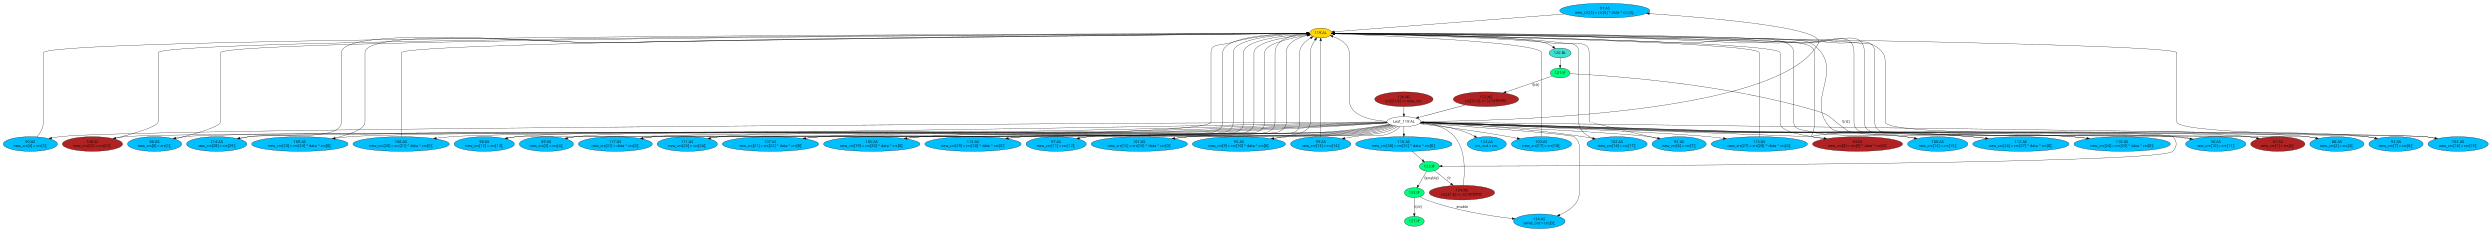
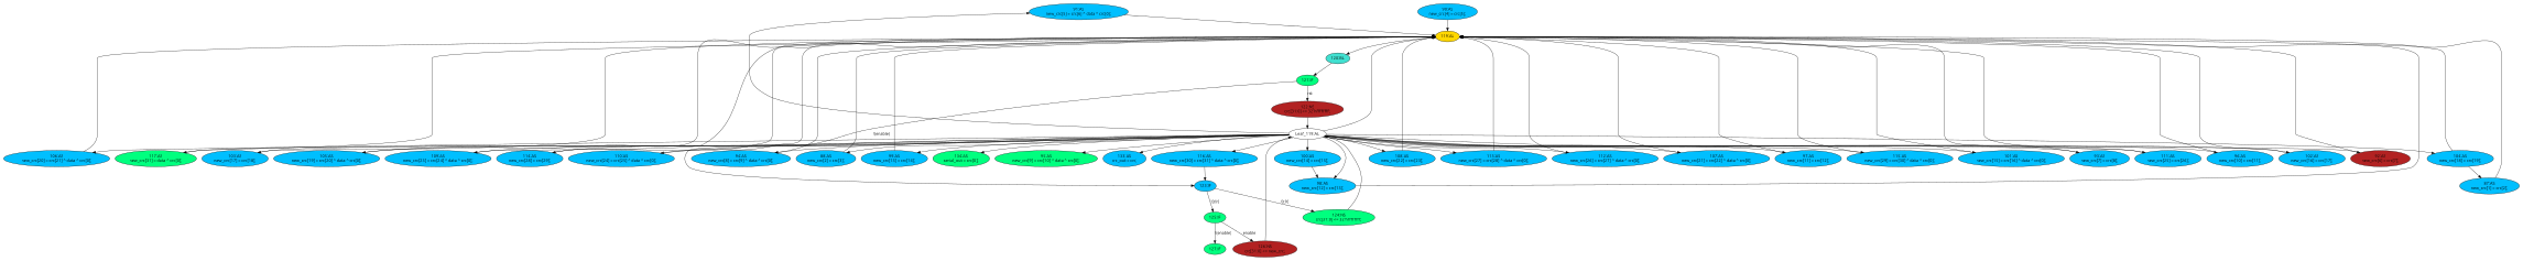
  strict digraph {
    fontname=Ubuntu
    node [def_var="['new_crc']" fillcolor=deepskyblue fontname=Ubuntu statements="[]" style=filled typ=Assign use_var="['crc']"]
    edge [fontname=Ubuntu]
    n1 [ast="<pyverilog.vparser.ast.Assign object at 0x7f1e24d85310>" label="91:AS\nnew_crc[5] = crc[6] ^ data ^ crc[0];" use_var="['crc', 'data', 'crc']"]
    n2 [ast="<pyverilog.vparser.ast.Always object at 0x7f1e246c9390>" clk_sens=True fillcolor=gold label="119:AL" sens="['clk', 'rst']" typ=Always use_var="['new_crc', 'enable', 'shift', 'crc', 'rst', 'clr']" def_var=""]
    n3 [ast="<pyverilog.vparser.ast.Block object at 0x7f1e246c93d0>" fillcolor=turquoise label="120:BL" typ=Block def_var="" use_var=""]
    n4 [ast="<pyverilog.vparser.ast.IfStatement object at 0x7f1e246c95d0>" fillcolor=springgreen label="121:IF" typ=IfStatement def_var="" use_var=""]
    n5 [ast="<pyverilog.vparser.ast.Assign object at 0x7f1e246d4550>" label="104:AS\nnew_crc[18] = crc[19];"]
    n6 [ast="<pyverilog.vparser.ast.Assign object at 0x7f1e246caa90>" label="115:AS\nnew_crc[29] = crc[30] ^ data ^ crc[0];" use_var="['crc', 'data', 'crc']"]
    n7 [ast="<pyverilog.vparser.ast.Assign object at 0x7f1e24695e50>" label="101:AS\nnew_crc[15] = crc[16] ^ data ^ crc[0];" use_var="['crc', 'data', 'crc']"]
    n8 [ast="<pyverilog.vparser.ast.Assign object at 0x7f1e26efd690>" label="90:AS\nnew_crc[4] = crc[5];"]
-   n9 [ast="<pyverilog.vparser.ast.Assign object at 0x7f1e246c7310>" fillcolor=firebrick label="108:AS\nnew_crc[22] = crc[23];"]
+   n9 [ast="<pyverilog.vparser.ast.Assign object at 0x7f1e246c7310>" label="108:AS\nnew_crc[22] = crc[23];"]
    n10 [ast="<pyverilog.vparser.ast.IfStatement object at 0x7f1e246c9c90>" fillcolor=springgreen label="125:IF" typ=IfStatement def_var="" use_var=""]
    n11 [ast="<pyverilog.vparser.ast.NonblockingSubstitution object at 0x7f1e246c9cd0>" fillcolor=firebrick label="126:NS\ncrc[31:0] <= new_crc;" statements="[<pyverilog.vparser.ast.NonblockingSubstitution object at 0x7f1e246c9cd0>]" typ=NonblockingSubstitution def_var="" use_var=""]
    n12 [ast="<pyverilog.vparser.ast.IfStatement object at 0x7f1e246c9f90>" fillcolor=springgreen label="127:IF" typ=IfStatement def_var="" use_var=""]
    n13 [def_var="['crc']" label="Leaf_119:AL" fillcolor="" statements="" style="" typ="" use_var=""]
-   n14 [ast="<pyverilog.vparser.ast.Assign object at 0x7f1e24ac1090>" label="86:AS\nnew_crc[0] = crc[1];"]
-   n15 [ast="<pyverilog.vparser.ast.Assign object at 0x7f1e246ca6d0>" label="214:AS\nnew_crc[28] = crc[29];"]
+   n15 [ast="<pyverilog.vparser.ast.Assign object at 0x7f1e246ca6d0>" label="114:AS\nnew_crc[28] = crc[29];"]
    n16 [ast="<pyverilog.vparser.ast.Assign object at 0x7f1e246c76d0>" label="109:AS\nnew_crc[23] = crc[24] ^ data ^ crc[0];" use_var="['crc', 'data', 'crc']"]
    n17 [ast="<pyverilog.vparser.ast.Assign object at 0x7f1e246d4cd0>" label="106:AS\nnew_crc[20] = crc[21] ^ data ^ crc[0];" use_var="['crc', 'data', 'crc']"]
    n18 [ast="<pyverilog.vparser.ast.Assign object at 0x7f1e24695610>" label="98:AS\nnew_crc[12] = crc[13];"]
-   n19 [ast="<pyverilog.vparser.ast.Assign object at 0x7f1e24d9cd50>" label="89:AS\nnew_crc[3] = crc[4];"]
-   n20 [ast="<pyverilog.vparser.ast.Assign object at 0x7f1e246c9150>" label="117:AS\nnew_crc[31] = data ^ crc[0];" use_var="['data', 'crc']"]
+   n20 [ast="<pyverilog.vparser.ast.Assign object at 0x7f1e246c9150>" fillcolor=springgreen label="117:AS\nnew_crc[31] = data ^ crc[0];" use_var="['data', 'crc']"]
    n21 [ast="<pyverilog.vparser.ast.Assign object at 0x7f1e246c7cd0>" label="111:AS\nnew_crc[25] = crc[26];"]
-   n22 [ast="<pyverilog.vparser.ast.Assign object at 0x7f1e24aa50d0>" def_var="['serial_out']" label="134:AS\nserial_out = crc[0];"]
+   n22 [ast="<pyverilog.vparser.ast.Assign object at 0x7f1e24aa50d0>" def_var="['serial_out']" fillcolor=springgreen label="134:AS\nserial_out = crc[0];"]
    n23 [ast="<pyverilog.vparser.ast.Assign object at 0x7f1e246d4910>" label="105:AS\nnew_crc[19] = crc[20] ^ data ^ crc[0];" use_var="['crc', 'data', 'crc']"]
-   n24 [ast="<pyverilog.vparser.ast.Assign object at 0x7f1e24d85f10>" label="95:AS\nnew_crc[9] = crc[10] ^ data ^ crc[0];" use_var="['crc', 'data', 'crc']"]
+   n24 [ast="<pyverilog.vparser.ast.Assign object at 0x7f1e24d85f10>" fillcolor=springgreen label="95:AS\nnew_crc[9] = crc[10] ^ data ^ crc[0];" use_var="['crc', 'data', 'crc']"]
    n25 [ast="<pyverilog.vparser.ast.Assign object at 0x7f1e24695850>" label="99:AS\nnew_crc[13] = crc[14];"]
    n26 [ast="<pyverilog.vparser.ast.Assign object at 0x7f1e246d4310>" label="103:AS\nnew_crc[17] = crc[18];"]
    n27 [ast="<pyverilog.vparser.ast.Assign object at 0x7f1e24695190>" label="96:AS\nnew_crc[10] = crc[11];"]
    n28 [ast="<pyverilog.vparser.ast.Assign object at 0x7f1e246cae50>" label="116:AS\nnew_crc[30] = crc[31] ^ data ^ crc[0];" use_var="['crc', 'data', 'crc']"]
-   n29 [ast="<pyverilog.vparser.ast.Assign object at 0x7f1e24ab7bd0>" fillcolor=firebrick label="87:AS\nnew_crc[1] = crc[2];"]
+   n29 [ast="<pyverilog.vparser.ast.Assign object at 0x7f1e24ab7bd0>" label="87:AS\nnew_crc[1] = crc[2];"]
    n30 [ast="<pyverilog.vparser.ast.Assign object at 0x7f1e24ab7fd0>" label="88:AS\nnew_crc[2] = crc[3];"]
    n31 [ast="<pyverilog.vparser.ast.Assign object at 0x7f1e246c99d0>" def_var="['crc_out']" label="133:AS\ncrc_out = crc;"]
    n32 [ast="<pyverilog.vparser.ast.Assign object at 0x7f1e24d85790>" label="93:AS\nnew_crc[7] = crc[8];"]
    n33 [ast="<pyverilog.vparser.ast.Assign object at 0x7f1e246d40d0>" label="102:AS\nnew_crc[16] = crc[17];"]
-   n34 [ast="<pyverilog.vparser.ast.Assign object at 0x7f1e24d85550>" label="92:AS\nnew_crc[6] = crc[7];"]
+   n34 [ast="<pyverilog.vparser.ast.Assign object at 0x7f1e24d85550>" fillcolor=firebrick label="92:AS\nnew_crc[6] = crc[7];"]
    n35 [ast="<pyverilog.vparser.ast.Assign object at 0x7f1e246ca490>" label="113:AS\nnew_crc[27] = crc[28] ^ data ^ crc[0];" use_var="['crc', 'data', 'crc']"]
-   n36 [ast="<pyverilog.vparser.ast.Assign object at 0x7f1e24d85b50>" fillcolor=firebrick label="94:AS\nnew_crc[8] = crc[9] ^ data ^ crc[0];" use_var="['crc', 'data', 'crc']"]
+   n36 [ast="<pyverilog.vparser.ast.Assign object at 0x7f1e24d85b50>" label="94:AS\nnew_crc[8] = crc[9] ^ data ^ crc[0];" use_var="['crc', 'data', 'crc']"]
    n37 [ast="<pyverilog.vparser.ast.Assign object at 0x7f1e24695a90>" label="100:AS\nnew_crc[14] = crc[15];"]
    n38 [ast="<pyverilog.vparser.ast.Assign object at 0x7f1e246ca0d0>" label="112:AS\nnew_crc[26] = crc[27] ^ data ^ crc[0];" use_var="['crc', 'data', 'crc']"]
    n39 [ast="<pyverilog.vparser.ast.Assign object at 0x7f1e246c7a90>" label="110:AS\nnew_crc[24] = crc[25] ^ data ^ crc[0];" use_var="['crc', 'data', 'crc']"]
    n40 [ast="<pyverilog.vparser.ast.Assign object at 0x7f1e246c70d0>" label="107:AS\nnew_crc[21] = crc[22] ^ data ^ crc[0];" use_var="['crc', 'data', 'crc']"]
    n41 [ast="<pyverilog.vparser.ast.Assign object at 0x7f1e246953d0>" label="97:AS\nnew_crc[11] = crc[12];"]
    n42 [ast="<pyverilog.vparser.ast.NonblockingSubstitution object at 0x7f1e246c9610>" fillcolor=firebrick label="122:NS\ncrc[31:0] <= 32'hffffffff;" statements="[<pyverilog.vparser.ast.NonblockingSubstitution object at 0x7f1e246c9610>]" typ=NonblockingSubstitution def_var="" use_var=""]
-   n43 [ast="<pyverilog.vparser.ast.IfStatement object at 0x7f1e246c9950>" fillcolor=springgreen label="123:IF" typ=IfStatement def_var="" use_var=""]
-   n44 [ast="<pyverilog.vparser.ast.NonblockingSubstitution object at 0x7f1e246c9990>" fillcolor=firebrick label="124:NS\ncrc[31:0] <= 32'hffffffff;" statements="[<pyverilog.vparser.ast.NonblockingSubstitution object at 0x7f1e246c9990>]" typ=NonblockingSubstitution def_var="" use_var=""]
+   n43 [ast="<pyverilog.vparser.ast.IfStatement object at 0x7f1e246c9950>" label="123:IF" typ=IfStatement def_var="" use_var=""]
+   n44 [ast="<pyverilog.vparser.ast.NonblockingSubstitution object at 0x7f1e246c9990>" fillcolor=springgreen label="124:NS\ncrc[31:0] <= 32'hffffffff;" statements="[<pyverilog.vparser.ast.NonblockingSubstitution object at 0x7f1e246c9990>]" typ=NonblockingSubstitution def_var="" use_var=""]
    n1 -> n2
    n2 -> n3 [cond="[]" lineno=None]
    n3 -> n4 [cond="[]" lineno=None]
-   n4 -> n42 [cond="['rst']" label="!(clr)" lineno=121]
-   n4 -> n43 [cond="['rst']" label="!(rst)" lineno=121]
+   n4 -> n42 [cond="['rst']" label=rst lineno=121]
+   n4 -> n43 [cond="['rst']" label="!(enable)" lineno=121]
    n5 -> n2
    n6 -> n2
    n7 -> n2
    n8 -> n2
    n9 -> n2
-   n10 -> n22 [cond="['enable']" label=enable lineno=125]
-   n10 -> n12 [cond="['enable']" label="!(clr)" lineno=125]
+   n10 -> n11 [cond="['enable']" label=enable lineno=125]
+   n10 -> n12 [cond="['enable']" label="!(enable)" lineno=125]
    n11 -> n13 [cond="[]" lineno=None]
    n13 -> n1
    n13 -> n2
    n13 -> n5
    n13 -> n6
    n13 -> n7
-   n13 -> n8
    n13 -> n9
-   n13 -> n14
    n13 -> n15
    n13 -> n16
    n13 -> n17
    n13 -> n18
-   n13 -> n19
    n13 -> n20
    n13 -> n21
    n13 -> n22
    n13 -> n23
    n13 -> n24
    n13 -> n25
    n13 -> n26
    n13 -> n27
    n13 -> n28
-   n13 -> n29
+   n5 -> n29
    n13 -> n30
    n13 -> n31
    n13 -> n32
    n13 -> n33
    n13 -> n34
    n13 -> n35
    n13 -> n36
    n13 -> n37
    n13 -> n38
    n13 -> n39
    n13 -> n40
    n13 -> n41
-   n14 -> n2
    n15 -> n2
    n16 -> n2
    n17 -> n2
    n18 -> n2
-   n19 -> n2
    n20 -> n2
    n21 -> n2
    n23 -> n2
-   n24 -> n2
    n25 -> n2
    n26 -> n2
    n27 -> n2
    n28 -> n43
    n29 -> n2
    n30 -> n2
    n32 -> n2
    n33 -> n2
    n34 -> n2
    n35 -> n2
    n36 -> n2
-   n37 -> n2
+   n37 -> n18
    n38 -> n2
    n39 -> n2
    n40 -> n2
    n41 -> n2
    n42 -> n13 [cond="[]" lineno=None]
-   n43 -> n10 [cond="['clr']" label="!(enable)" lineno=123]
-   n43 -> n44 [cond="['clr']" label=clr lineno=123]
+   n43 -> n10 [cond="['clr']" label="!(clr)" lineno=123]
+   n43 -> n44 [cond="['clr']" label="!(clr)" lineno=123]
    n44 -> n13 [cond="[]" lineno=None]
  }
